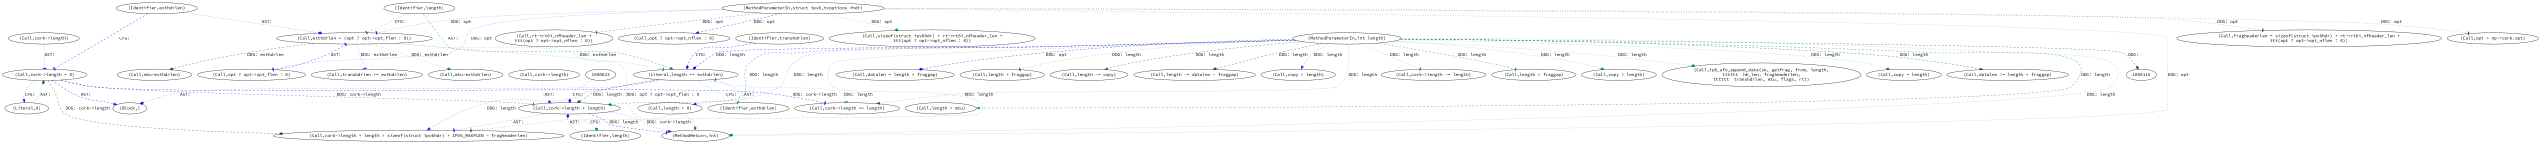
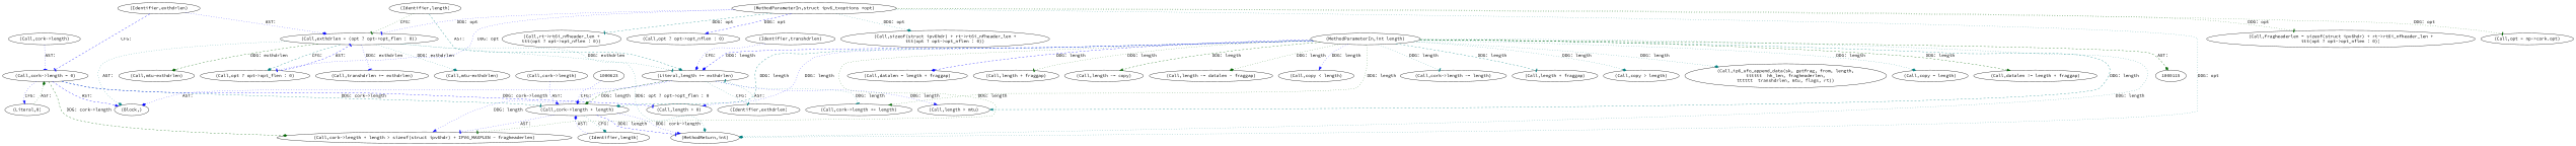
  digraph {
    fontname="Source Code Pro"
    node [fontname="Source Code Pro"]
    edge [arrowhead=diamond color=blue fontname="Source Code Pro" style=dotted]
    n1 [label="(Call,cork->length + length)"]
    n2 [label="(Identifier,length)"]
    n3 [label="(Call,cork->length + length > sizeof(struct ipv6hdr) + IPV6_MAXPLEN - fragheaderlen)"]
    n4 [label="(MethodReturn,int)"]
    n5 [label="(Call,cork->length = 0)"]
    n6 [label="(Literal,0)"]
    n7 [label="(Block,)"]
    n8 [label="(Call,cork->length += length)"]
    n9 [label="(Literal,length += exthdrlen)"]
    n10 [label="(Call,length > mtu)"]
    n11 [label="(Identifier,exthdrlen)"]
    n12 [label="(Call,exthdrlen = (opt ? opt->opt_flen : 0))"]
    n13 [label="(Call,transhdrlen += exthdrlen)"]
    n14 [label="(Call,mtu-exthdrlen)"]
    n15 [label="(Call,mtu-exthdrlen)"]
    n16 [label="(Call,opt ? opt->opt_flen : 0)"]
-   n17 [label="(MethodParameterIn,struct ipv6_txoptions *hdr)"]
+   n17 [label="(MethodParameterIn,struct ipv6_txoptions *opt)"]
    n18 [label="(Call,sizeof(struct ipv6hdr) + rt->rt6i_nfheader_len +\n\t\t\t(opt ? opt->opt_nflen : 0))"]
    n19 [label="(Call,fragheaderlen = sizeof(struct ipv6hdr) + rt->rt6i_nfheader_len +\n\t\t\t(opt ? opt->opt_nflen : 0))"]
    n20 [label="(Call,opt = np->cork.opt)"]
    n21 [label="(Call,rt->rt6i_nfheader_len +\n\t\t\t(opt ? opt->opt_nflen : 0))"]
    n22 [label="(Call,opt ? opt->opt_nflen : 0)"]
    n23 [label="(MethodParameterIn,int length)"]
    1000115
    n25 [label="(Call,datalen = length + fraggap)"]
    n26 [label="(Call,length + fraggap)"]
    n27 [label="(Call,length -= copy)"]
    n28 [label="(Call,length -= datalen - fraggap)"]
    n29 [label="(Call,copy < length)"]
    n30 [label="(Call,length > 0)"]
    n31 [label="(Call,cork->length -= length)"]
    n32 [label="(Call,length + fraggap)"]
    n33 [label="(Call,copy > length)"]
    n34 [label="(Call,ip6_ufo_append_data(sk, getfrag, from, length,\n\t\t\t\t\t\t  hh_len, fragheaderlen,\n\t\t\t\t\t\t  transhdrlen, mtu, flags, rt))"]
    n35 [label="(Call,copy = length)"]
    n36 [label="(Call,datalen != length + fraggap)"]
    n37 [label="(Call,cork->length)"]
    n38 [label="(Call,cork->length)"]
    n39 [label="(Identifier,length)"]
    n40 [label="(Identifier,exthdrlen)"]
    n41 [label="(Identifier,transhdrlen)"]
    1000623
    n1 -> n2 [color=teal label="CFG: "]
    n1 -> n3 [arrowhead=tee label="AST: "]
    n1 -> n4 [arrowhead=normal label="DDG: cork->length"]
    n1 -> n4 [arrowhead=tee label="DDG: length" style=dashed]
    n2 -> n1 [label="AST: "]
    n5 -> n1 [arrowhead=tee color=teal label="DDG: cork->length" style=dashed]
    n5 -> n3 [color=darkgreen label="DDG: cork->length" style=dashed]
    n5 -> n6 [arrowhead=normal label="CFG: "]
    n5 -> n7 [arrowhead=normal label="AST: " style=dashed]
-   n5 -> n8 [arrowhead=tee label="DDG: cork->length" style=dashed]
+   n5 -> n30 [arrowhead=tee label="DDG: cork->length" style=dashed]
    n6 -> n5 [color=darkgreen label="AST: "]
    n9 -> n1 [color=darkgreen label="DDG: length" style=dashed]
    n9 -> n3 [arrowhead=normal label="DDG: length"]
    n9 -> n7 [label="AST: "]
    n9 -> n8 [arrowhead=tee color=teal label="DDG: length"]
+   n9 -> n10 [arrowhead=normal label="DDG: length"]
    n9 -> n11 [arrowhead=tee color=teal label="CFG: "]
    n11 -> n9 [arrowhead=tee color=teal label="AST: "]
    n12 -> n4 [color=teal label="DDG: opt ? opt->opt_flen : 0"]
+   n12 -> n7 [color=teal label="AST: "]
    n12 -> n9 [arrowhead=tee color=teal label="DDG: exthdrlen"]
    n12 -> n13 [arrowhead=tee label="DDG: exthdrlen"]
    n12 -> n14 [color=teal label="DDG: exthdrlen"]
    n12 -> n15 [color=darkgreen label="DDG: exthdrlen" style=dashed]
+   n12 -> n16 [color=teal label="CFG: " style=dashed]
    n16 -> n12 [arrowhead=tee label="AST: " style=dashed]
    n17 -> n4 [color=teal label="DDG: opt"]
    n17 -> n12 [arrowhead=tee label="DDG: opt"]
    n17 -> n16 [arrowhead=tee label="DDG: opt"]
    n17 -> n18 [color=teal label="DDG: opt"]
    n17 -> n19 [arrowhead=tee color=darkgreen label="DDG: opt"]
    n17 -> n20 [arrowhead=tee color=darkgreen label="DDG: opt"]
    n17 -> n21 [arrowhead=tee color=teal label="DDG: opt" style=dashed]
    n17 -> n22 [arrowhead=normal label="DDG: opt" style=dashed]
    n23 -> n1 [color=teal label="DDG: length" style=dashed]
    n23 -> n3 [arrowhead=tee color=darkgreen label="DDG: length"]
    n23 -> n4 [arrowhead=normal color=teal label="DDG: length"]
    n23 -> n8 [arrowhead=normal color=darkgreen label="DDG: length"]
    n23 -> n9 [label="DDG: length" style=dashed]
    n23 -> n10 [arrowhead=normal color=teal label="DDG: length" style=dashed]
-   n23 -> 1000115 [color=darkgreen label="DDG: " style=dashed]
-   n23 -> n25 [label="DDG: opt" style=dashed]
+   n23 -> 1000115 [color=darkgreen label="AST: " style=dashed]
+   n23 -> n25 [label="DDG: length" style=dashed]
    n23 -> n26 [arrowhead=tee color=darkgreen label="DDG: length"]
    n23 -> n27 [arrowhead=normal color=darkgreen label="DDG: length" style=dashed]
-   n23 -> n28 [color=darkgreen label="DDG: length" style=dashed]
+   n23 -> n28 [color=darkgreen label="DDG: length"]
    n23 -> n29 [arrowhead=normal label="DDG: length"]
    n23 -> n30 [arrowhead=normal label="DDG: length"]
    n23 -> n31 [arrowhead=tee color=teal label="DDG: length"]
    n23 -> n32 [arrowhead=tee color=teal label="DDG: length" style=dashed]
    n23 -> n33 [color=teal label="DDG: length"]
    n23 -> n34 [color=teal label="DDG: length"]
    n23 -> n35 [color=teal label="DDG: length"]
    n23 -> n36 [arrowhead=normal color=darkgreen label="DDG: length" style=dashed]
    n37 -> n5 [arrowhead=tee label="AST: "]
    n38 -> n1 [arrowhead=normal label="AST: "]
    n39 -> n9 [color=teal label="AST: " style=dashed]
    n39 -> n12 [arrowhead=tee color=darkgreen label="CFG: "]
    n40 -> n5 [arrowhead=tee label="CFG: " style=dashed]
    n40 -> n12 [label="AST: "]
-   n41 -> n9 [label="CFG: " style=dashed]
+   n41 -> n9 [label="CFG: "]
    1000623 -> n1 [label="CFG: "]
  }
